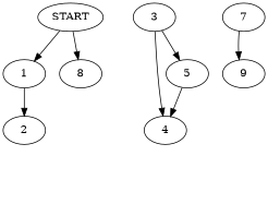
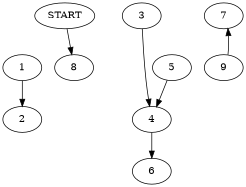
  digraph {
    n1 [label=START]
    1
    8
    2
    3
    4
    5
+   6
    7
    9
-   n1 -> 1
    n1 -> 8
    1 -> 2
    3 -> 4
-   3 -> 5
+   4 -> 6
    5 -> 4
-   7 -> 9
+   9 -> 7
  }
